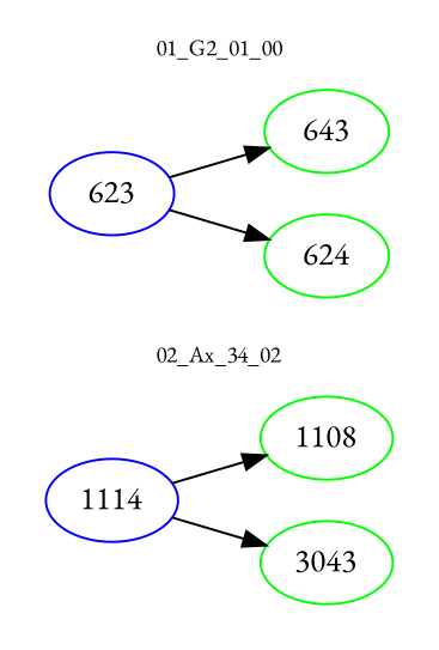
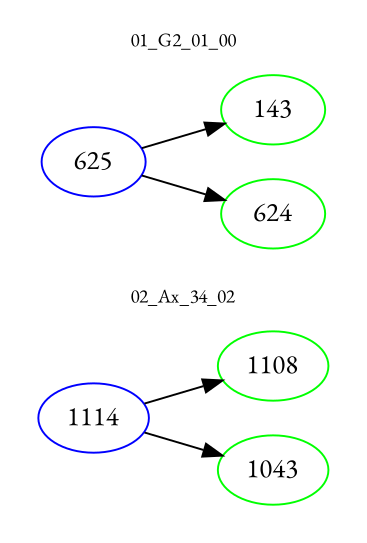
  digraph {
    fontname="EB Garamond"
    rankdir=LR
    node [color=green fontname="EB Garamond"]
    edge [color=black fontname="EB Garamond"]
    n1 [color=blue label=1114]
-   n2 [label=3043]
+   n2 [label=1043]
    n3 [label=1108]
-   n4 [color=blue label=623]
+   n4 [color=blue label=625]
    n5 [label=624]
-   n6 [label=643]
+   n6 [label=143]
    subgraph cluster_1 {
      color=white
      fontsize=10
      label="02_Ax_34_02"
      n1
      n2
      n3
    }
    subgraph cluster_2 {
      color=white
      fontsize=10
      label="01_G2_01_00"
      n4
      n5
      n6
    }
    n1 -> n2
    n1 -> n3
    n4 -> n5
    n4 -> n6
  }
